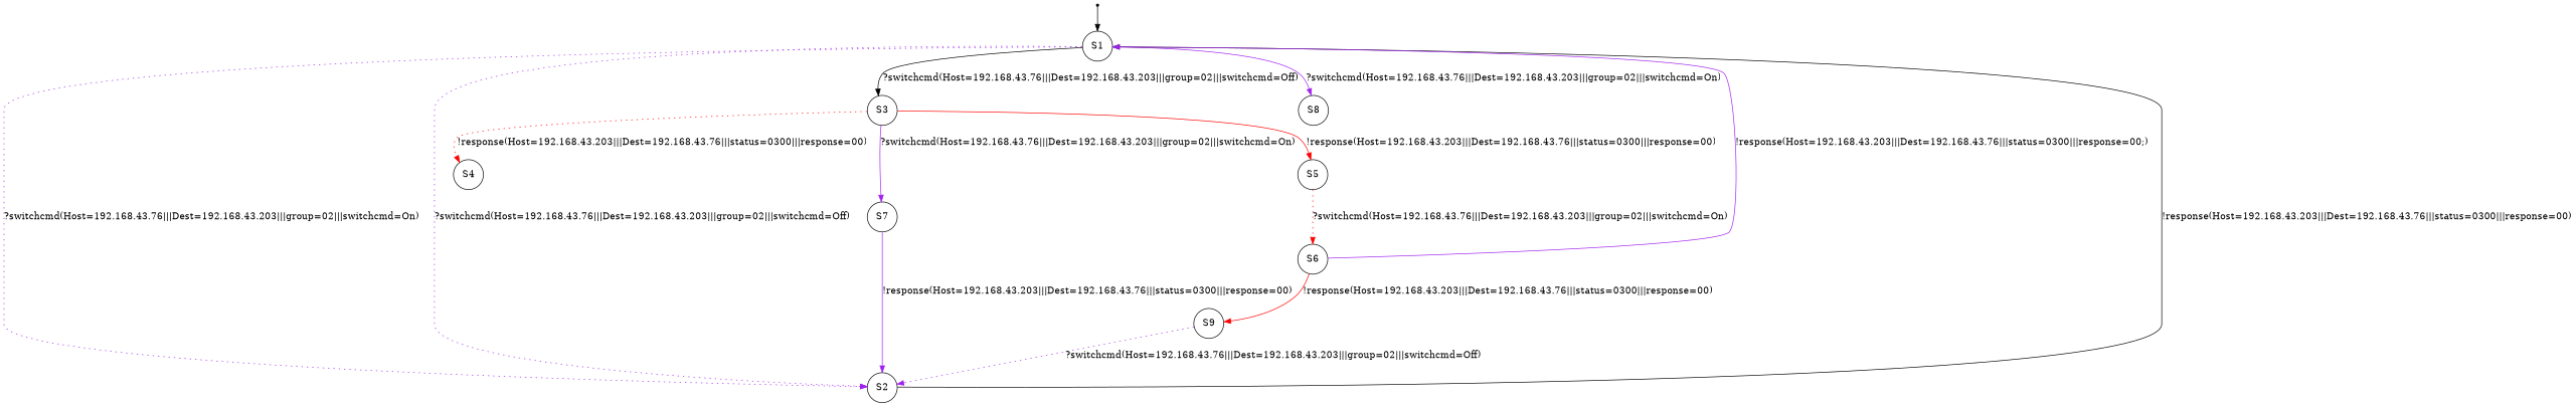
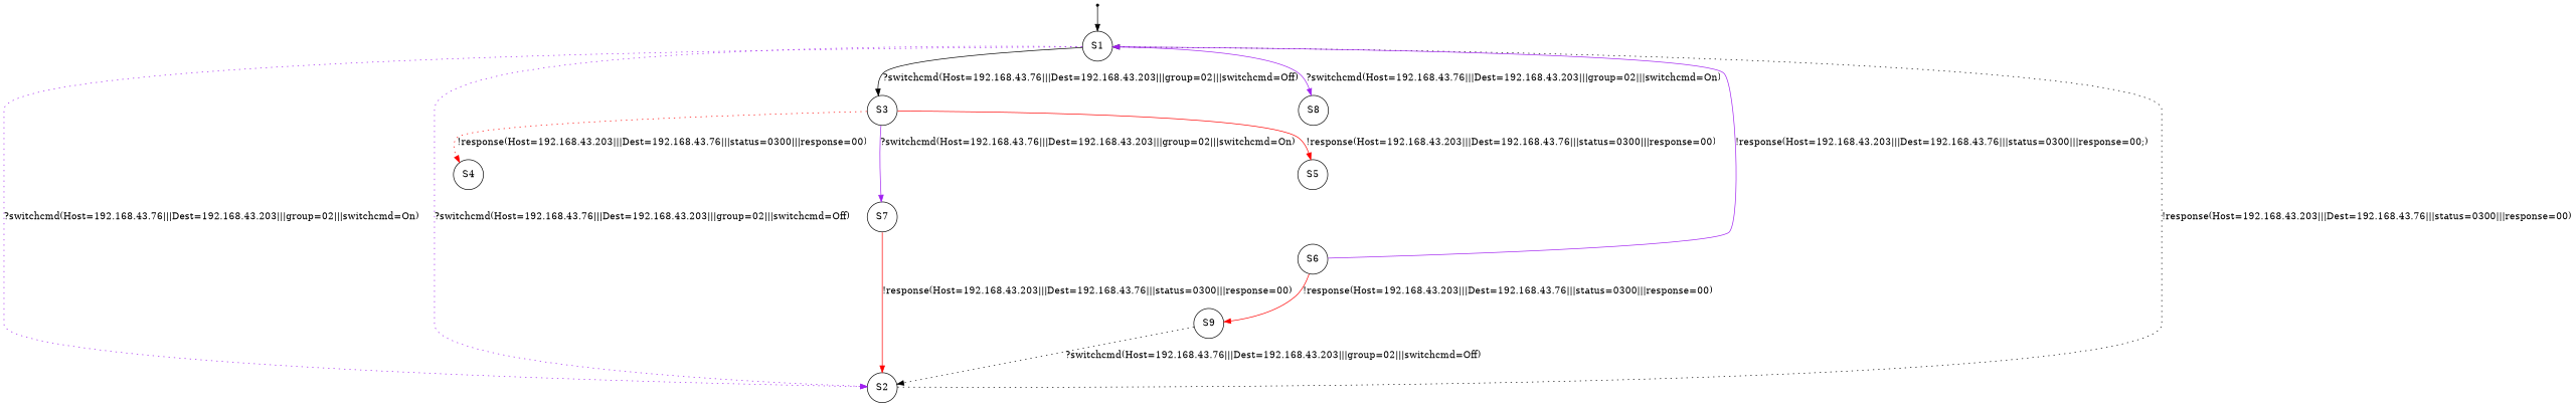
  digraph {
    node [shape=circle]
    edge [color=purple style=solid]
    S00 [shape=point]
    n2 [label=S1]
    n3 [label=S2]
    n4 [label=S3]
    n5 [label=S8]
    n6 [label=S7]
    n7 [label=S4]
    n8 [label=S5]
    n9 [label=S6]
    n10 [label=S9]
    S00 -> n2 [color=black]
    n2 -> n3 [label="?switchcmd(Host=192.168.43.76|||Dest=192.168.43.203|||group=02|||switchcmd=On)" style=dotted]
    n2 -> n3 [label="?switchcmd(Host=192.168.43.76|||Dest=192.168.43.203|||group=02|||switchcmd=Off)" style=dotted]
    n2 -> n4 [color=black label="?switchcmd(Host=192.168.43.76|||Dest=192.168.43.203|||group=02|||switchcmd=Off)"]
    n2 -> n5 [label="?switchcmd(Host=192.168.43.76|||Dest=192.168.43.203|||group=02|||switchcmd=On)"]
-   n3 -> n2 [color=black label="!response(Host=192.168.43.203|||Dest=192.168.43.76|||status=0300|||response=00)"]
+   n3 -> n2 [color=black label="!response(Host=192.168.43.203|||Dest=192.168.43.76|||status=0300|||response=00)" style=dotted]
    n4 -> n6 [label="?switchcmd(Host=192.168.43.76|||Dest=192.168.43.203|||group=02|||switchcmd=On)"]
    n4 -> n7 [color=red label="!response(Host=192.168.43.203|||Dest=192.168.43.76|||status=0300|||response=00)" style=dotted]
    n4 -> n8 [color=red label="!response(Host=192.168.43.203|||Dest=192.168.43.76|||status=0300|||response=00)"]
-   n6 -> n3 [label="!response(Host=192.168.43.203|||Dest=192.168.43.76|||status=0300|||response=00)"]
-   n8 -> n9 [color=red label="?switchcmd(Host=192.168.43.76|||Dest=192.168.43.203|||group=02|||switchcmd=On)" style=dotted]
+   n6 -> n3 [color=red label="!response(Host=192.168.43.203|||Dest=192.168.43.76|||status=0300|||response=00)"]
    n9 -> n2 [label="!response(Host=192.168.43.203|||Dest=192.168.43.76|||status=0300|||response=00;)"]
    n9 -> n10 [color=red label="!response(Host=192.168.43.203|||Dest=192.168.43.76|||status=0300|||response=00)"]
-   n10 -> n3 [label="?switchcmd(Host=192.168.43.76|||Dest=192.168.43.203|||group=02|||switchcmd=Off)" style=dotted]
+   n10 -> n3 [color=black label="?switchcmd(Host=192.168.43.76|||Dest=192.168.43.203|||group=02|||switchcmd=Off)" style=dotted]
  }
